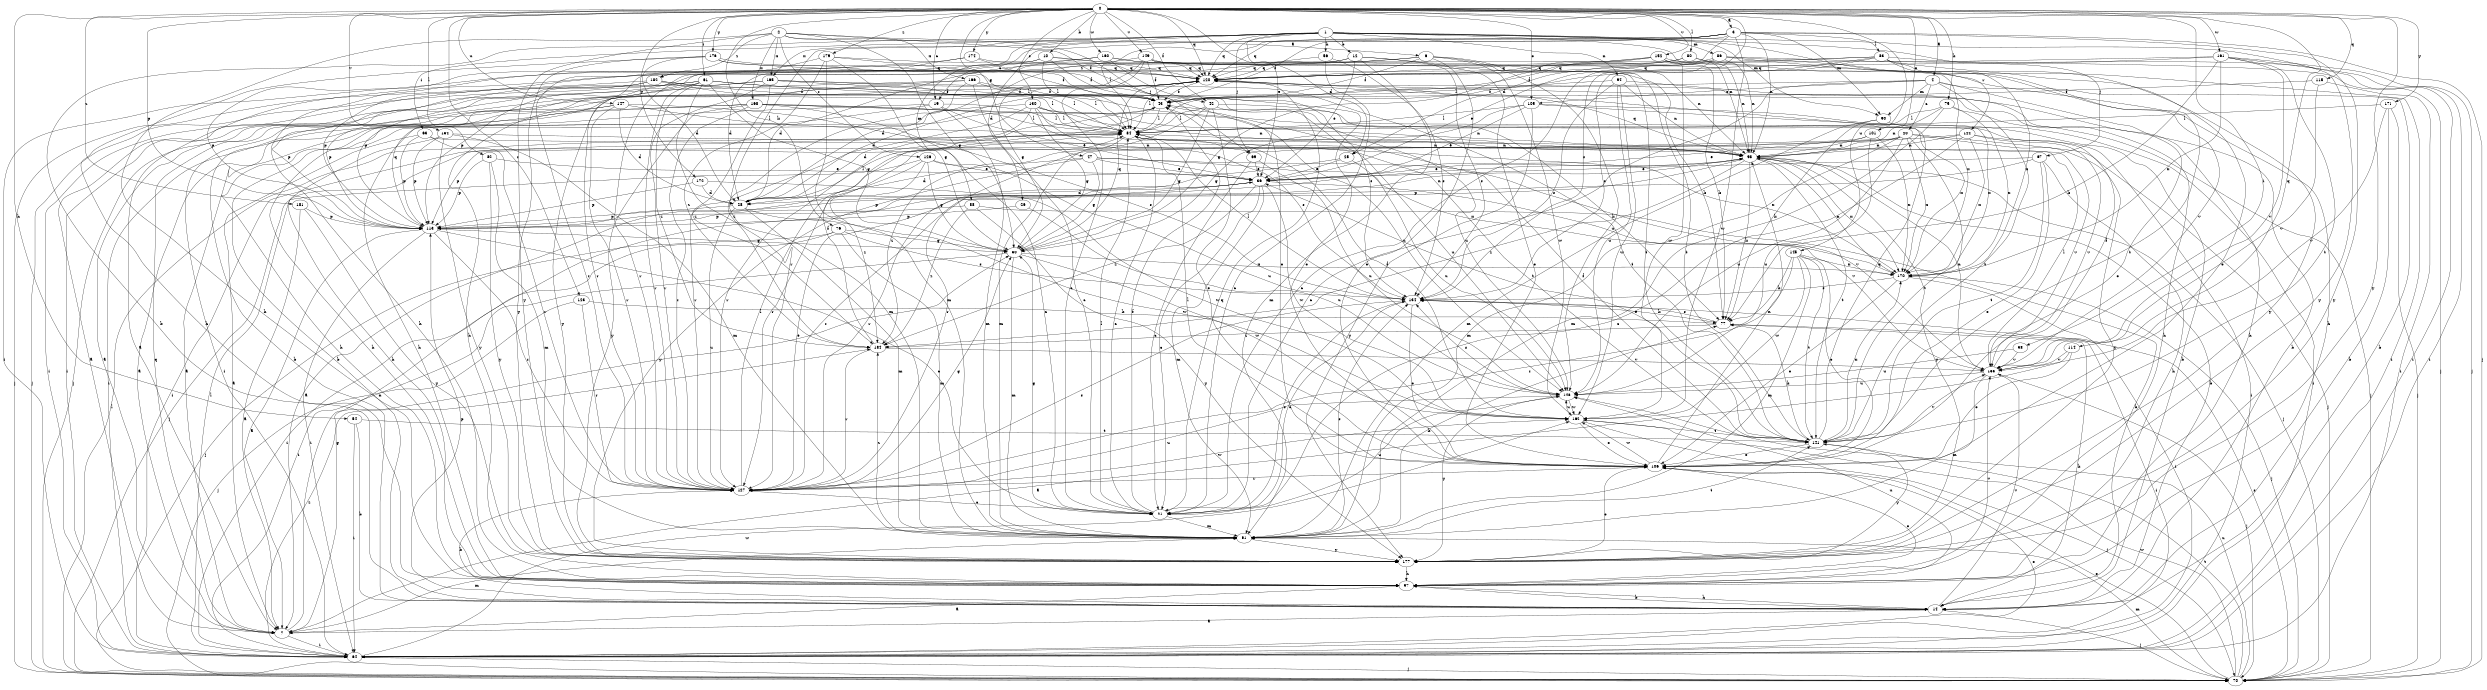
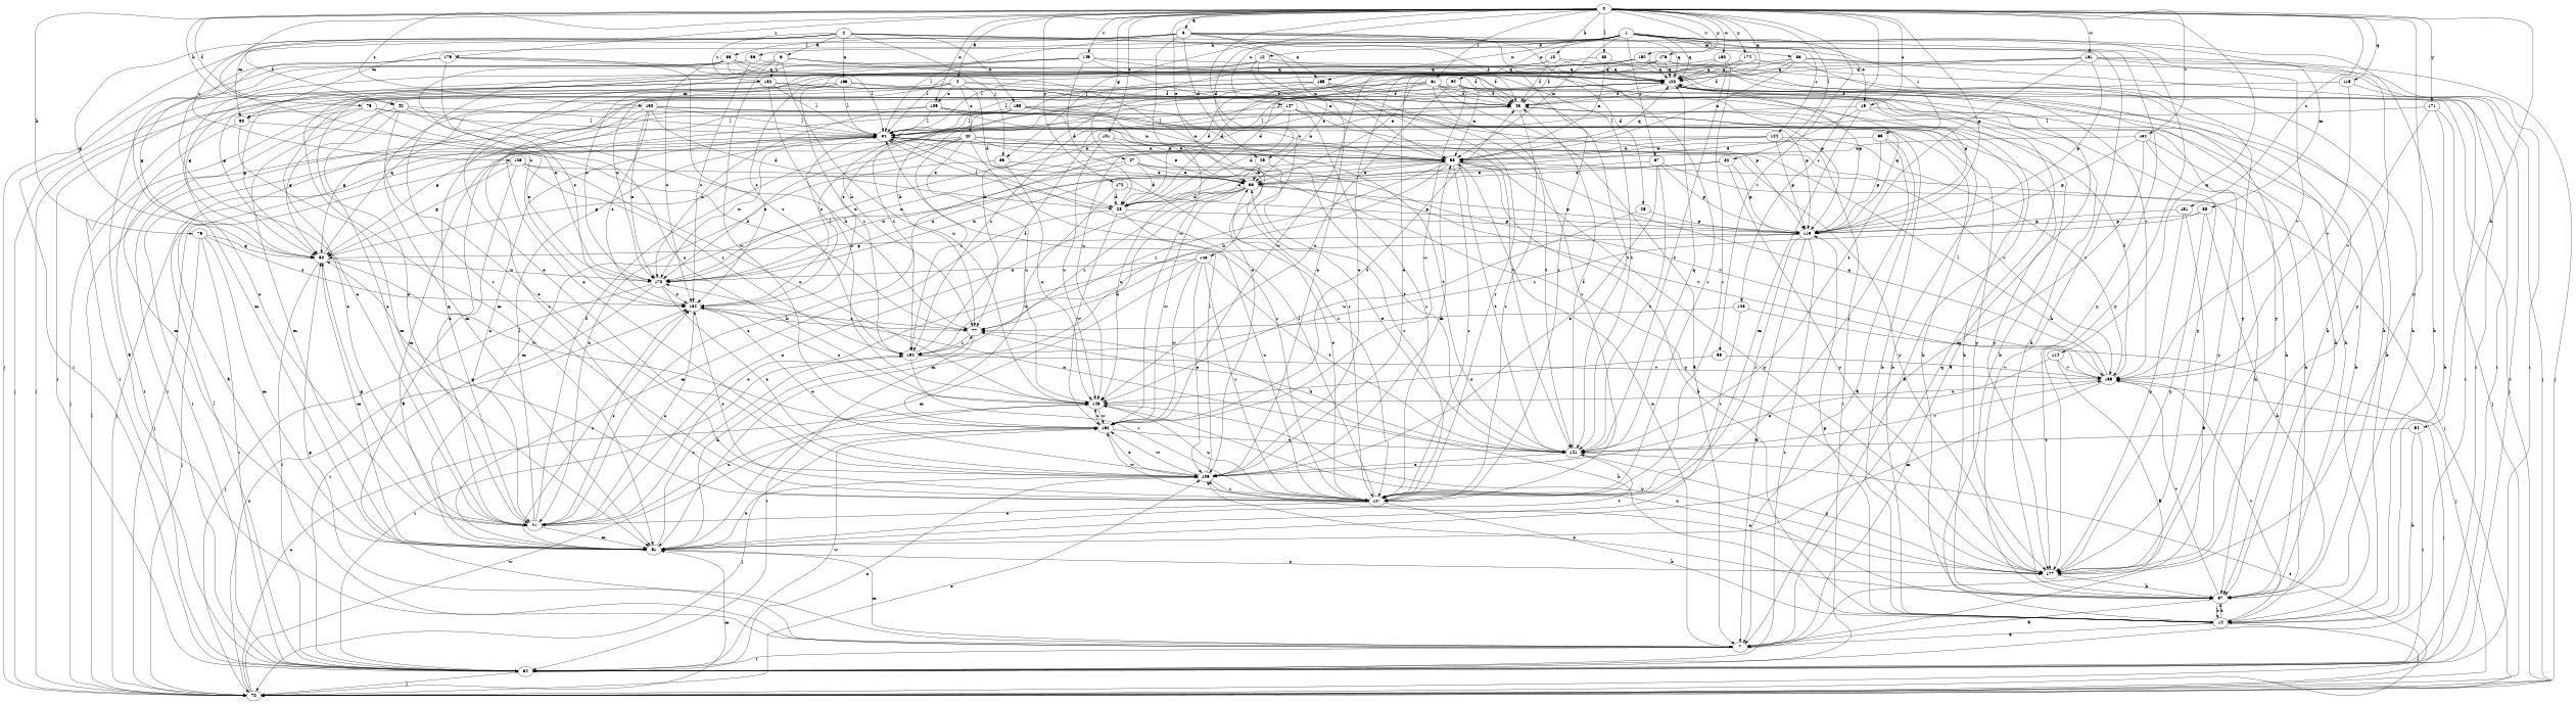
  strict digraph {
    0
    3
    4
    10
    19
    36
    42
    47
    54
    58
    61
    75
    76
    80
    82
    101
    105
    113
    114
    115
    120
    123
    130
    134
    145
    147
    149
    152
    154
    160
    161
    171
    172
    174
    176
    177
    179
    181
    25
    90
    98
    26
    43
    70
    83
    84
    127
    162
    14
    20
    21
    28
    106
    141
    64
    77
    7
    91
    155
    184
    50
    148
    170
    57
    1
    12
    56
    63
    67
    69
    86
    88
    94
    124
    165
    2
    6
    126
    166
    168
    182
    0 -> 3 [label=a]
    0 -> 4 [label=a]
    0 -> 10 [label=b]
    0 -> 19 [label=c]
    0 -> 36 [label=e]
    0 -> 42 [label=f]
    0 -> 47 [label=g]
    0 -> 54 [label=h]
    0 -> 58 [label=i]
    0 -> 61 [label=i]
    0 -> 75 [label=k]
    0 -> 76 [label=k]
    0 -> 80 [label=l]
    0 -> 82 [label=l]
    0 -> 101 [label=o]
    0 -> 105 [label=o]
    0 -> 113 [label=p]
    0 -> 114 [label=q]
    0 -> 115 [label=q]
    0 -> 120 [label=q]
    0 -> 123 [label=r]
    0 -> 130 [label=s]
    0 -> 134 [label=s]
    0 -> 145 [label=u]
    0 -> 147 [label=u]
    0 -> 149 [label=v]
    0 -> 152 [label=v]
    0 -> 154 [label=v]
    0 -> 160 [label=w]
    0 -> 161 [label=w]
    0 -> 171 [label=y]
    0 -> 172 [label=y]
    0 -> 174 [label=y]
    0 -> 176 [label=y]
    0 -> 177 [label=y]
    0 -> 179 [label=z]
    0 -> 181 [label=z]
    3 -> 120 [label=q]
    3 -> 177 [label=y]
    3 -> 25 [label=d]
    3 -> 90 [label=m]
    3 -> 98 [label=n]
    3 -> 26 [label=d]
    3 -> 43 [label=f]
    3 -> 70 [label=j]
    3 -> 83 [label=l]
    3 -> 84 [label=l]
    3 -> 127 [label=r]
    3 -> 162 [label=w]
    4 -> 105 [label=o]
    4 -> 90 [label=m]
    4 -> 14 [label=b]
    4 -> 20 [label=c]
    4 -> 21 [label=c]
    4 -> 28 [label=d]
    4 -> 106 [label=o]
    4 -> 141 [label=t]
    10 -> 120 [label=q]
    10 -> 43 [label=f]
    10 -> 84 [label=l]
    10 -> 127 [label=r]
    10 -> 64 [label=i]
    10 -> 77 [label=k]
    19 -> 36 [label=e]
    19 -> 84 [label=l]
    19 -> 14 [label=b]
    19 -> 7 [label=a]
    19 -> 91 [label=m]
    36 -> 113 [label=p]
    36 -> 162 [label=w]
    36 -> 21 [label=c]
    36 -> 28 [label=d]
    36 -> 91 [label=m]
    36 -> 155 [label=v]
    36 -> 184 [label=z]
    42 -> 84 [label=l]
    42 -> 106 [label=o]
    42 -> 77 [label=k]
    42 -> 91 [label=m]
    42 -> 50 [label=g]
    42 -> 148 [label=u]
    47 -> 36 [label=e]
    47 -> 177 [label=y]
    47 -> 28 [label=d]
    47 -> 155 [label=v]
    47 -> 50 [label=g]
    47 -> 170 [label=x]
    54 -> 14 [label=b]
    54 -> 141 [label=t]
    54 -> 64 [label=i]
    58 -> 155 [label=v]
    58 -> 148 [label=u]
    61 -> 177 [label=y]
    61 -> 43 [label=f]
    61 -> 70 [label=j]
    61 -> 127 [label=r]
    61 -> 7 [label=a]
    61 -> 91 [label=m]
    61 -> 184 [label=z]
    61 -> 50 [label=g]
    61 -> 148 [label=u]
    75 -> 98 [label=n]
    75 -> 70 [label=j]
    75 -> 84 [label=l]
    75 -> 91 [label=m]
    75 -> 170 [label=x]
    76 -> 134 [label=s]
    76 -> 70 [label=j]
    76 -> 64 [label=i]
    76 -> 91 [label=m]
    76 -> 50 [label=g]
    80 -> 120 [label=q]
    80 -> 177 [label=y]
    80 -> 98 [label=n]
    80 -> 43 [label=f]
    82 -> 36 [label=e]
    82 -> 113 [label=p]
    82 -> 177 [label=y]
    82 -> 91 [label=m]
    101 -> 36 [label=e]
    101 -> 98 [label=n]
    101 -> 148 [label=u]
    101 -> 170 [label=x]
    105 -> 36 [label=e]
    105 -> 177 [label=y]
    105 -> 84 [label=l]
    105 -> 14 [label=b]
    105 -> 50 [label=g]
    105 -> 170 [label=x]
    113 -> 120 [label=q]
    113 -> 127 [label=r]
    113 -> 21 [label=c]
    113 -> 64 [label=i]
    113 -> 7 [label=a]
    113 -> 50 [label=g]
    114 -> 106 [label=o]
    114 -> 7 [label=a]
    114 -> 155 [label=v]
    115 -> 43 [label=f]
    115 -> 64 [label=i]
    115 -> 155 [label=v]
    120 -> 43 [label=f]
    120 -> 84 [label=l]
    120 -> 14 [label=b]
    120 -> 64 [label=i]
    120 -> 7 [label=a]
    120 -> 57 [label=h]
    123 -> 70 [label=j]
    123 -> 127 [label=r]
    123 -> 77 [label=k]
    130 -> 134 [label=s]
    130 -> 98 [label=n]
    130 -> 84 [label=l]
    130 -> 127 [label=r]
    130 -> 28 [label=d]
    130 -> 50 [label=g]
    130 -> 170 [label=x]
    130 -> 57 [label=h]
    134 -> 84 [label=l]
    134 -> 21 [label=c]
    134 -> 106 [label=o]
    134 -> 77 [label=k]
    145 -> 127 [label=r]
    145 -> 162 [label=w]
    145 -> 106 [label=o]
    145 -> 141 [label=t]
    145 -> 77 [label=k]
    145 -> 91 [label=m]
    145 -> 170 [label=x]
    147 -> 134 [label=s]
    147 -> 84 [label=l]
    147 -> 127 [label=r]
    147 -> 14 [label=b]
    147 -> 28 [label=d]
    147 -> 57 [label=h]
    149 -> 120 [label=q]
    149 -> 98 [label=n]
    149 -> 43 [label=f]
    149 -> 21 [label=c]
    149 -> 28 [label=d]
    149 -> 50 [label=g]
    149 -> 170 [label=x]
    152 -> 113 [label=p]
    152 -> 120 [label=q]
    152 -> 162 [label=w]
    152 -> 77 [label=k]
    152 -> 50 [label=g]
    152 -> 57 [label=h]
    154 -> 113 [label=p]
    154 -> 177 [label=y]
    154 -> 98 [label=n]
    154 -> 91 [label=m]
    154 -> 57 [label=h]
    160 -> 120 [label=q]
    160 -> 127 [label=r]
    160 -> 28 [label=d]
    160 -> 106 [label=o]
    160 -> 141 [label=t]
    161 -> 113 [label=p]
    161 -> 120 [label=q]
    161 -> 70 [label=j]
    161 -> 141 [label=t]
    161 -> 64 [label=i]
    161 -> 77 [label=k]
    161 -> 155 [label=v]
    161 -> 170 [label=x]
    171 -> 70 [label=j]
    171 -> 84 [label=l]
    171 -> 14 [label=b]
    171 -> 155 [label=v]
    172 -> 113 [label=p]
    172 -> 162 [label=w]
    172 -> 28 [label=d]
    174 -> 120 [label=q]
    174 -> 43 [label=f]
    174 -> 28 [label=d]
    174 -> 57 [label=h]
    176 -> 120 [label=q]
    176 -> 177 [label=y]
    176 -> 84 [label=l]
    176 -> 28 [label=d]
    176 -> 106 [label=o]
    176 -> 57 [label=h]
    177 -> 106 [label=o]
    177 -> 57 [label=h]
    179 -> 113 [label=p]
    179 -> 120 [label=q]
    179 -> 134 [label=s]
    179 -> 91 [label=m]
    179 -> 184 [label=z]
    179 -> 50 [label=g]
    181 -> 113 [label=p]
    181 -> 177 [label=y]
    181 -> 7 [label=a]
    25 -> 36 [label=e]
    25 -> 127 [label=r]
    25 -> 148 [label=u]
    90 -> 64 [label=i]
    90 -> 77 [label=k]
    90 -> 91 [label=m]
    98 -> 36 [label=e]
    98 -> 120 [label=q]
    98 -> 177 [label=y]
    98 -> 70 [label=j]
    98 -> 127 [label=r]
    98 -> 14 [label=b]
    98 -> 141 [label=t]
    98 -> 77 [label=k]
    98 -> 184 [label=z]
    98 -> 170 [label=x]
    26 -> 113 [label=p]
    26 -> 148 [label=u]
    43 -> 84 [label=l]
    43 -> 127 [label=r]
    43 -> 57 [label=h]
    70 -> 134 [label=s]
    70 -> 84 [label=l]
    70 -> 162 [label=w]
    70 -> 106 [label=o]
    70 -> 141 [label=t]
    70 -> 91 [label=m]
    70 -> 148 [label=u]
    83 -> 120 [label=q]
    83 -> 134 [label=s]
    83 -> 84 [label=l]
    83 -> 106 [label=o]
    83 -> 141 [label=t]
    83 -> 64 [label=i]
    83 -> 7 [label=a]
    83 -> 170 [label=x]
    84 -> 98 [label=n]
    84 -> 127 [label=r]
    84 -> 21 [label=c]
    84 -> 64 [label=i]
    84 -> 155 [label=v]
    84 -> 170 [label=x]
    127 -> 36 [label=e]
    127 -> 134 [label=s]
    127 -> 84 [label=l]
    127 -> 162 [label=w]
    127 -> 14 [label=b]
    127 -> 21 [label=c]
    127 -> 50 [label=g]
    127 -> 148 [label=u]
    162 -> 43 [label=f]
    162 -> 70 [label=j]
    162 -> 106 [label=o]
    162 -> 141 [label=t]
    162 -> 148 [label=u]
    14 -> 113 [label=p]
    14 -> 70 [label=j]
    14 -> 77 [label=k]
    14 -> 7 [label=a]
    14 -> 155 [label=v]
    14 -> 57 [label=h]
    20 -> 177 [label=y]
    20 -> 98 [label=n]
    20 -> 70 [label=j]
    20 -> 127 [label=r]
    20 -> 141 [label=t]
    20 -> 91 [label=m]
    20 -> 184 [label=z]
    20 -> 148 [label=u]
    20 -> 170 [label=x]
    21 -> 120 [label=q]
    21 -> 134 [label=s]
    21 -> 43 [label=f]
    21 -> 84 [label=l]
    21 -> 91 [label=m]
    21 -> 50 [label=g]
    21 -> 148 [label=u]
    28 -> 113 [label=p]
    28 -> 98 [label=n]
    28 -> 84 [label=l]
    28 -> 127 [label=u]
    28 -> 162 [label=w]
    28 -> 91 [label=m]
    106 -> 98 [label=n]
    106 -> 84 [label=l]
    106 -> 127 [label=r]
    106 -> 162 [label=w]
    141 -> 36 [label=e]
    141 -> 120 [label=q]
    141 -> 177 [label=y]
    141 -> 43 [label=f]
    141 -> 106 [label=o]
    141 -> 77 [label=k]
    141 -> 155 [label=v]
    141 -> 170 [label=x]
    64 -> 70 [label=j]
    64 -> 84 [label=l]
    64 -> 162 [label=w]
    64 -> 106 [label=o]
    64 -> 184 [label=z]
    77 -> 134 [label=s]
    77 -> 64 [label=i]
    77 -> 184 [label=z]
    7 -> 120 [label=q]
    7 -> 98 [label=n]
    7 -> 64 [label=i]
    7 -> 91 [label=m]
    7 -> 50 [label=g]
    91 -> 134 [label=s]
    91 -> 177 [label=y]
+   91 -> 106 [label=o]
    91 -> 141 [label=t]
    91 -> 77 [label=k]
    91 -> 184 [label=z]
    155 -> 98 [label=n]
    155 -> 43 [label=f]
    155 -> 70 [label=j]
    155 -> 84 [label=l]
    155 -> 91 [label=m]
    155 -> 148 [label=u]
    184 -> 43 [label=f]
    184 -> 127 [label=r]
    184 -> 155 [label=v]
    50 -> 120 [label=q]
    50 -> 162 [label=w]
    50 -> 64 [label=i]
    50 -> 91 [label=m]
    50 -> 170 [label=x]
    148 -> 134 [label=s]
    148 -> 177 [label=y]
    148 -> 162 [label=w]
    170 -> 134 [label=s]
    170 -> 98 [label=n]
    170 -> 70 [label=j]
    170 -> 106 [label=o]
    170 -> 64 [label=i]
    57 -> 14 [label=b]
    57 -> 106 [label=o]
    57 -> 7 [label=a]
    57 -> 155 [label=v]
    57 -> 148 [label=u]
    1 -> 19 [label=c]
    1 -> 120 [label=q]
    1 -> 177 [label=y]
    1 -> 25 [label=d]
    1 -> 90 [label=m]
    1 -> 98 [label=n]
    1 -> 14 [label=b]
    1 -> 12 [label=b]
    1 -> 56 [label=h]
    1 -> 63 [label=i]
    1 -> 67 [label=j]
    1 -> 69 [label=j]
    1 -> 86 [label=m]
    1 -> 88 [label=m]
    1 -> 94 [label=n]
    1 -> 124 [label=r]
    1 -> 165 [label=x]
    12 -> 36 [label=e]
    12 -> 113 [label=p]
    12 -> 120 [label=q]
    12 -> 134 [label=s]
    12 -> 106 [label=o]
    12 -> 91 [label=m]
    56 -> 120 [label=q]
    56 -> 134 [label=s]
    56 -> 21 [label=c]
    63 -> 113 [label=p]
    63 -> 98 [label=n]
    63 -> 127 [label=r]
    63 -> 7 [label=a]
    67 -> 36 [label=e]
    67 -> 113 [label=p]
    67 -> 106 [label=o]
    67 -> 141 [label=t]
    67 -> 57 [label=h]
    69 -> 36 [label=e]
    69 -> 21 [label=c]
    69 -> 148 [label=u]
    86 -> 36 [label=e]
    86 -> 120 [label=q]
    86 -> 98 [label=n]
    86 -> 70 [label=j]
    86 -> 21 [label=c]
    86 -> 64 [label=i]
    86 -> 155 [label=v]
    88 -> 113 [label=p]
    88 -> 177 [label=y]
    88 -> 14 [label=b]
    88 -> 184 [label=z]
    94 -> 134 [label=s]
    94 -> 98 [label=n]
    94 -> 43 [label=f]
    94 -> 162 [label=w]
    94 -> 148 [label=u]
    94 -> 57 [label=h]
    124 -> 113 [label=p]
    124 -> 98 [label=n]
    124 -> 21 [label=c]
    124 -> 64 [label=i]
    124 -> 155 [label=v]
    124 -> 170 [label=x]
    165 -> 43 [label=f]
    165 -> 84 [label=l]
    165 -> 127 [label=r]
    165 -> 141 [label=t]
    165 -> 64 [label=i]
    165 -> 184 [label=z]
    165 -> 57 [label=h]
    2 -> 42 [label=f]
    2 -> 177 [label=y]
    2 -> 50 [label=g]
    2 -> 57 [label=h]
    2 -> 69 [label=j]
    2 -> 165 [label=x]
    2 -> 6 [label=a]
    2 -> 126 [label=r]
    2 -> 166 [label=x]
    2 -> 168 [label=x]
    2 -> 182 [label=z]
    6 -> 43 [label=f]
    6 -> 127 [label=r]
    6 -> 162 [label=w]
    6 -> 106 [label=o]
    6 -> 141 [label=t]
    6 -> 148 [label=u]
    6 -> 182 [label=z]
    126 -> 36 [label=e]
    126 -> 70 [label=j]
    126 -> 7 [label=a]
    126 -> 184 [label=z]
    126 -> 50 [label=g]
    126 -> 148 [label=u]
    166 -> 113 [label=p]
    166 -> 43 [label=f]
    166 -> 70 [label=j]
    166 -> 84 [label=l]
    166 -> 21 [label=c]
    166 -> 184 [label=z]
    168 -> 177 [label=y]
    168 -> 98 [label=n]
    168 -> 84 [label=l]
    168 -> 127 [label=r]
    168 -> 21 [label=c]
    168 -> 141 [label=t]
    168 -> 64 [label=i]
    168 -> 7 [label=a]
    182 -> 113 [label=p]
    182 -> 43 [label=f]
    182 -> 70 [label=j]
    182 -> 84 [label=l]
    182 -> 64 [label=i]
    182 -> 148 [label=u]
  }
